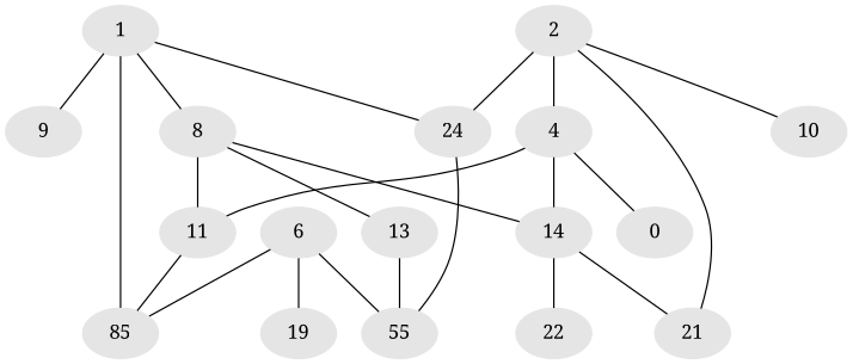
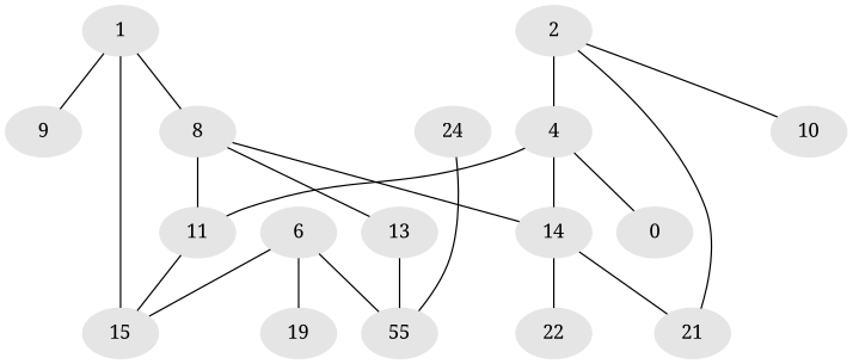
  graph {
    fontname="Noto Serif"
    node [color=gray90 fontname="Noto Serif" style=filled]
    edge [fontname="Noto Serif" weight=1.0]
    1
    8
    9
-   15 [label=85]
+   15
    24
    11
    14
    13
    n9 [label=55]
    2
    4
    10
    21
    n14 [label=0]
    22
    6
    19
    1 -- 8 [weight=2.0]
    1 -- 9
    1 -- 15 [weight=3.0]
-   1 -- 24
    8 -- 11
    8 -- 14
    8 -- 13
    24 -- n9
    11 -- 15
    14 -- 21
    14 -- 22
    13 -- n9
-   2 -- 24 [weight=2.0]
    2 -- 4
    2 -- 10
    2 -- 21
    4 -- 11 [weight=2.0]
    4 -- 14 [weight=2.0]
    4 -- n14
    6 -- 15
    6 -- n9
    6 -- 19
  }
